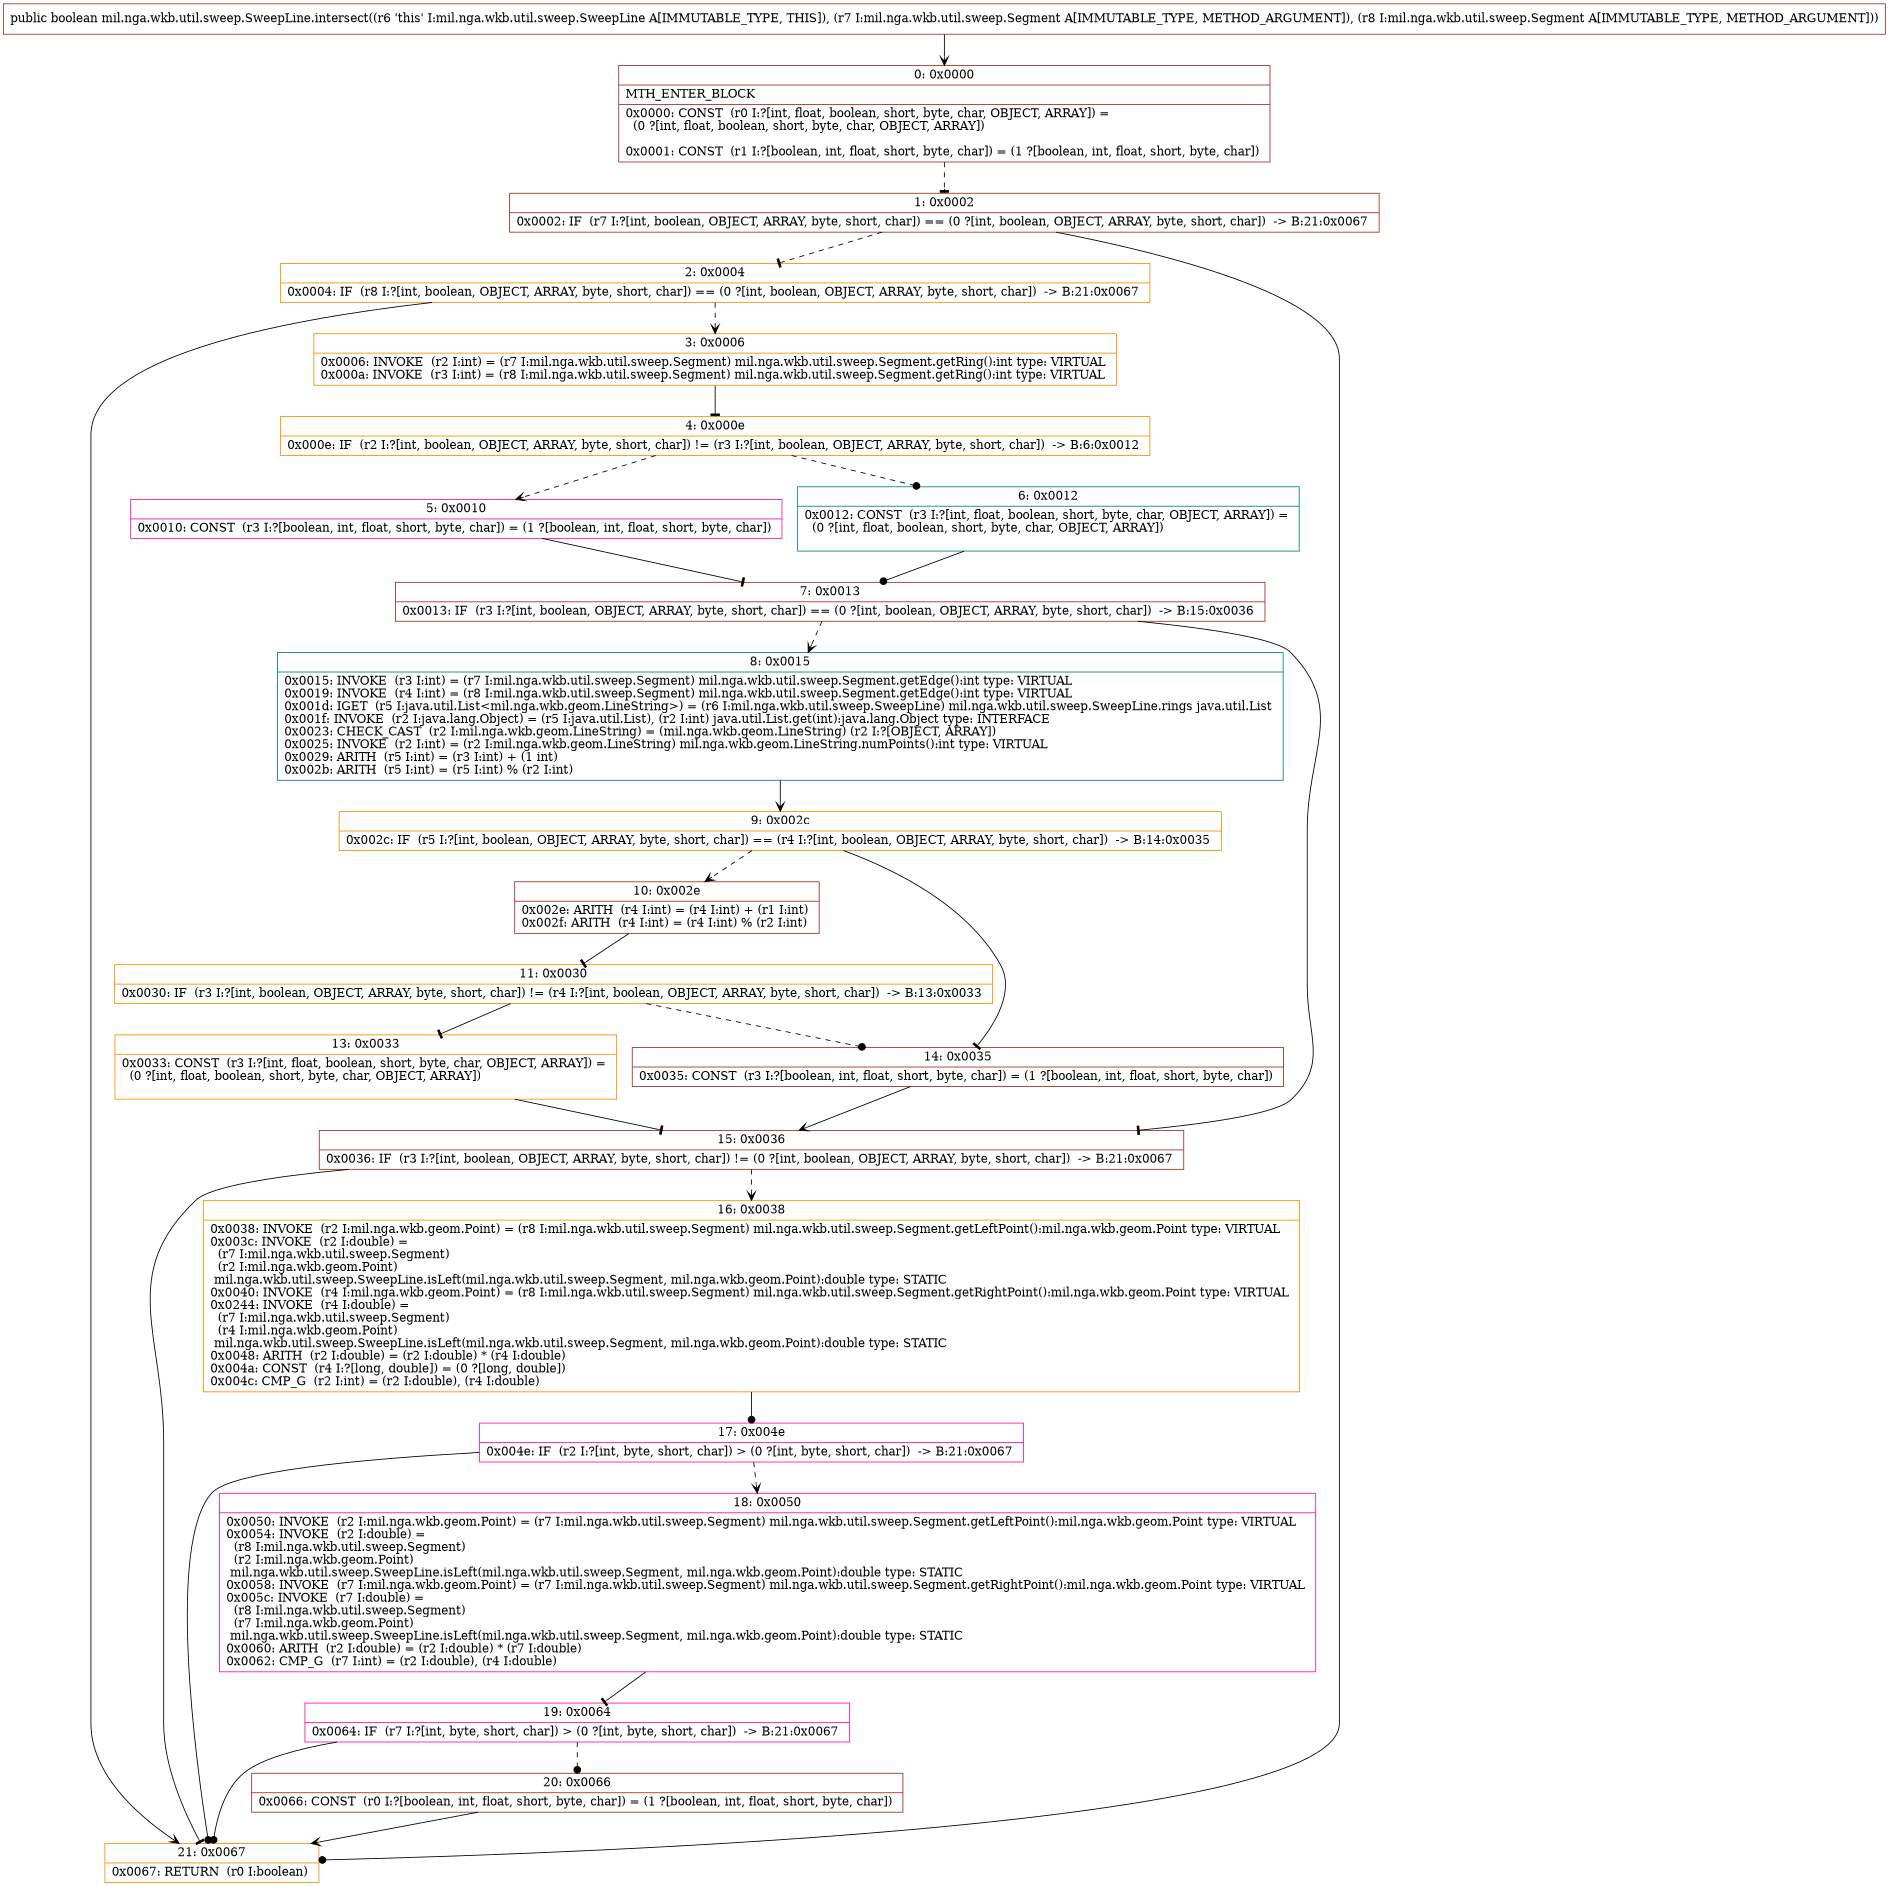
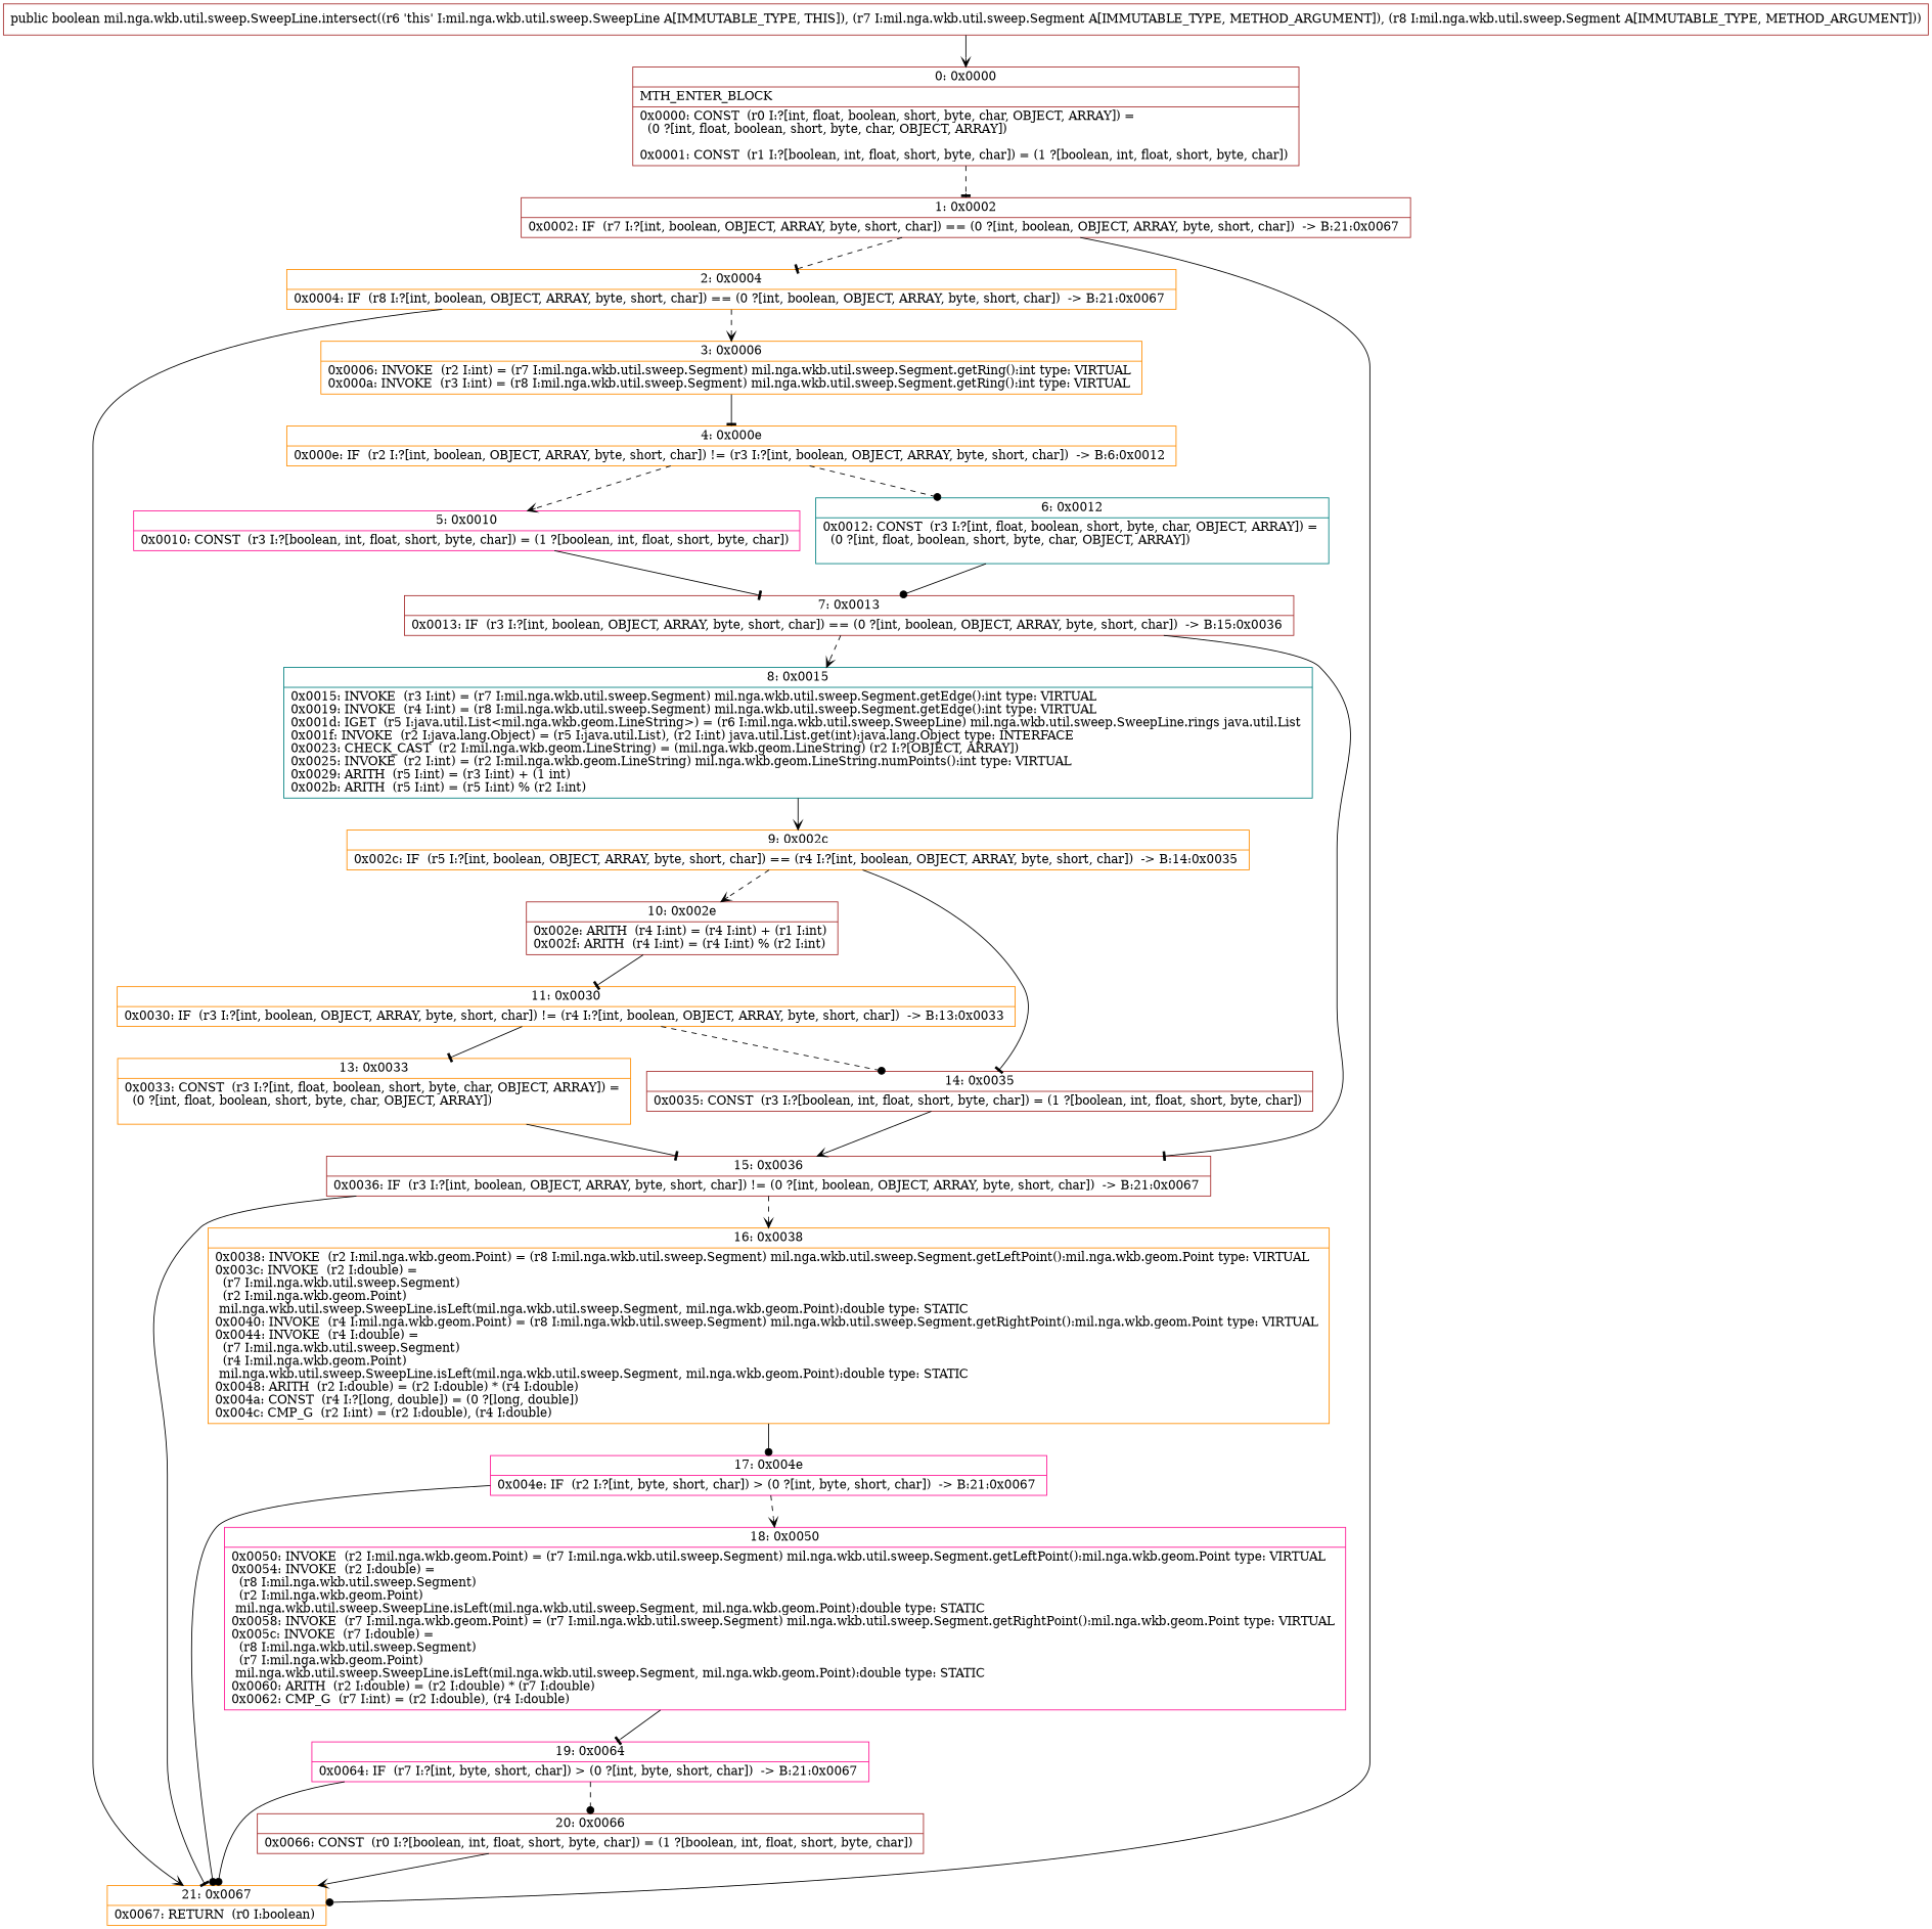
  digraph {
    node [color=brown shape=record]
    edge [arrowhead=tee]
    n1 [label="{0\:\ 0x0000|MTH_ENTER_BLOCK\l|0x0000: CONST  (r0 I:?[int, float, boolean, short, byte, char, OBJECT, ARRAY]) = \l  (0 ?[int, float, boolean, short, byte, char, OBJECT, ARRAY])\l \l0x0001: CONST  (r1 I:?[boolean, int, float, short, byte, char]) = (1 ?[boolean, int, float, short, byte, char]) \l}"]
    n2 [label="{1\:\ 0x0002|0x0002: IF  (r7 I:?[int, boolean, OBJECT, ARRAY, byte, short, char]) == (0 ?[int, boolean, OBJECT, ARRAY, byte, short, char])  \-\> B:21:0x0067 \l}"]
    n3 [color=darkorange label="{2\:\ 0x0004|0x0004: IF  (r8 I:?[int, boolean, OBJECT, ARRAY, byte, short, char]) == (0 ?[int, boolean, OBJECT, ARRAY, byte, short, char])  \-\> B:21:0x0067 \l}"]
    n4 [color=darkorange label="{21\:\ 0x0067|0x0067: RETURN  (r0 I:boolean) \l}"]
    n5 [color=darkorange label="{3\:\ 0x0006|0x0006: INVOKE  (r2 I:int) = (r7 I:mil.nga.wkb.util.sweep.Segment) mil.nga.wkb.util.sweep.Segment.getRing():int type: VIRTUAL \l0x000a: INVOKE  (r3 I:int) = (r8 I:mil.nga.wkb.util.sweep.Segment) mil.nga.wkb.util.sweep.Segment.getRing():int type: VIRTUAL \l}"]
    n6 [color=darkorange label="{4\:\ 0x000e|0x000e: IF  (r2 I:?[int, boolean, OBJECT, ARRAY, byte, short, char]) != (r3 I:?[int, boolean, OBJECT, ARRAY, byte, short, char])  \-\> B:6:0x0012 \l}"]
    n7 [color=deeppink label="{5\:\ 0x0010|0x0010: CONST  (r3 I:?[boolean, int, float, short, byte, char]) = (1 ?[boolean, int, float, short, byte, char]) \l}"]
    n8 [color=teal label="{6\:\ 0x0012|0x0012: CONST  (r3 I:?[int, float, boolean, short, byte, char, OBJECT, ARRAY]) = \l  (0 ?[int, float, boolean, short, byte, char, OBJECT, ARRAY])\l \l}"]
    n9 [label="{7\:\ 0x0013|0x0013: IF  (r3 I:?[int, boolean, OBJECT, ARRAY, byte, short, char]) == (0 ?[int, boolean, OBJECT, ARRAY, byte, short, char])  \-\> B:15:0x0036 \l}"]
    n10 [color=teal label="{8\:\ 0x0015|0x0015: INVOKE  (r3 I:int) = (r7 I:mil.nga.wkb.util.sweep.Segment) mil.nga.wkb.util.sweep.Segment.getEdge():int type: VIRTUAL \l0x0019: INVOKE  (r4 I:int) = (r8 I:mil.nga.wkb.util.sweep.Segment) mil.nga.wkb.util.sweep.Segment.getEdge():int type: VIRTUAL \l0x001d: IGET  (r5 I:java.util.List\<mil.nga.wkb.geom.LineString\>) = (r6 I:mil.nga.wkb.util.sweep.SweepLine) mil.nga.wkb.util.sweep.SweepLine.rings java.util.List \l0x001f: INVOKE  (r2 I:java.lang.Object) = (r5 I:java.util.List), (r2 I:int) java.util.List.get(int):java.lang.Object type: INTERFACE \l0x0023: CHECK_CAST  (r2 I:mil.nga.wkb.geom.LineString) = (mil.nga.wkb.geom.LineString) (r2 I:?[OBJECT, ARRAY]) \l0x0025: INVOKE  (r2 I:int) = (r2 I:mil.nga.wkb.geom.LineString) mil.nga.wkb.geom.LineString.numPoints():int type: VIRTUAL \l0x0029: ARITH  (r5 I:int) = (r3 I:int) + (1 int) \l0x002b: ARITH  (r5 I:int) = (r5 I:int) % (r2 I:int) \l}"]
    n11 [label="{15\:\ 0x0036|0x0036: IF  (r3 I:?[int, boolean, OBJECT, ARRAY, byte, short, char]) != (0 ?[int, boolean, OBJECT, ARRAY, byte, short, char])  \-\> B:21:0x0067 \l}"]
    n12 [color=darkorange label="{9\:\ 0x002c|0x002c: IF  (r5 I:?[int, boolean, OBJECT, ARRAY, byte, short, char]) == (r4 I:?[int, boolean, OBJECT, ARRAY, byte, short, char])  \-\> B:14:0x0035 \l}"]
-   n13 [color=darkorange label="{16\:\ 0x0038|0x0038: INVOKE  (r2 I:mil.nga.wkb.geom.Point) = (r8 I:mil.nga.wkb.util.sweep.Segment) mil.nga.wkb.util.sweep.Segment.getLeftPoint():mil.nga.wkb.geom.Point type: VIRTUAL \l0x003c: INVOKE  (r2 I:double) = \l  (r7 I:mil.nga.wkb.util.sweep.Segment)\l  (r2 I:mil.nga.wkb.geom.Point)\l mil.nga.wkb.util.sweep.SweepLine.isLeft(mil.nga.wkb.util.sweep.Segment, mil.nga.wkb.geom.Point):double type: STATIC \l0x0040: INVOKE  (r4 I:mil.nga.wkb.geom.Point) = (r8 I:mil.nga.wkb.util.sweep.Segment) mil.nga.wkb.util.sweep.Segment.getRightPoint():mil.nga.wkb.geom.Point type: VIRTUAL \l0x0244: INVOKE  (r4 I:double) = \l  (r7 I:mil.nga.wkb.util.sweep.Segment)\l  (r4 I:mil.nga.wkb.geom.Point)\l mil.nga.wkb.util.sweep.SweepLine.isLeft(mil.nga.wkb.util.sweep.Segment, mil.nga.wkb.geom.Point):double type: STATIC \l0x0048: ARITH  (r2 I:double) = (r2 I:double) * (r4 I:double) \l0x004a: CONST  (r4 I:?[long, double]) = (0 ?[long, double]) \l0x004c: CMP_G  (r2 I:int) = (r2 I:double), (r4 I:double) \l}"]
+   n13 [color=darkorange label="{16\:\ 0x0038|0x0038: INVOKE  (r2 I:mil.nga.wkb.geom.Point) = (r8 I:mil.nga.wkb.util.sweep.Segment) mil.nga.wkb.util.sweep.Segment.getLeftPoint():mil.nga.wkb.geom.Point type: VIRTUAL \l0x003c: INVOKE  (r2 I:double) = \l  (r7 I:mil.nga.wkb.util.sweep.Segment)\l  (r2 I:mil.nga.wkb.geom.Point)\l mil.nga.wkb.util.sweep.SweepLine.isLeft(mil.nga.wkb.util.sweep.Segment, mil.nga.wkb.geom.Point):double type: STATIC \l0x0040: INVOKE  (r4 I:mil.nga.wkb.geom.Point) = (r8 I:mil.nga.wkb.util.sweep.Segment) mil.nga.wkb.util.sweep.Segment.getRightPoint():mil.nga.wkb.geom.Point type: VIRTUAL \l0x0044: INVOKE  (r4 I:double) = \l  (r7 I:mil.nga.wkb.util.sweep.Segment)\l  (r4 I:mil.nga.wkb.geom.Point)\l mil.nga.wkb.util.sweep.SweepLine.isLeft(mil.nga.wkb.util.sweep.Segment, mil.nga.wkb.geom.Point):double type: STATIC \l0x0048: ARITH  (r2 I:double) = (r2 I:double) * (r4 I:double) \l0x004a: CONST  (r4 I:?[long, double]) = (0 ?[long, double]) \l0x004c: CMP_G  (r2 I:int) = (r2 I:double), (r4 I:double) \l}"]
    n14 [label="{10\:\ 0x002e|0x002e: ARITH  (r4 I:int) = (r4 I:int) + (r1 I:int) \l0x002f: ARITH  (r4 I:int) = (r4 I:int) % (r2 I:int) \l}"]
    n15 [label="{14\:\ 0x0035|0x0035: CONST  (r3 I:?[boolean, int, float, short, byte, char]) = (1 ?[boolean, int, float, short, byte, char]) \l}"]
    n16 [color=darkorange label="{11\:\ 0x0030|0x0030: IF  (r3 I:?[int, boolean, OBJECT, ARRAY, byte, short, char]) != (r4 I:?[int, boolean, OBJECT, ARRAY, byte, short, char])  \-\> B:13:0x0033 \l}"]
    n17 [color=darkorange label="{13\:\ 0x0033|0x0033: CONST  (r3 I:?[int, float, boolean, short, byte, char, OBJECT, ARRAY]) = \l  (0 ?[int, float, boolean, short, byte, char, OBJECT, ARRAY])\l \l}"]
    n18 [color=deeppink label="{17\:\ 0x004e|0x004e: IF  (r2 I:?[int, byte, short, char]) \> (0 ?[int, byte, short, char])  \-\> B:21:0x0067 \l}"]
    n19 [color=deeppink label="{18\:\ 0x0050|0x0050: INVOKE  (r2 I:mil.nga.wkb.geom.Point) = (r7 I:mil.nga.wkb.util.sweep.Segment) mil.nga.wkb.util.sweep.Segment.getLeftPoint():mil.nga.wkb.geom.Point type: VIRTUAL \l0x0054: INVOKE  (r2 I:double) = \l  (r8 I:mil.nga.wkb.util.sweep.Segment)\l  (r2 I:mil.nga.wkb.geom.Point)\l mil.nga.wkb.util.sweep.SweepLine.isLeft(mil.nga.wkb.util.sweep.Segment, mil.nga.wkb.geom.Point):double type: STATIC \l0x0058: INVOKE  (r7 I:mil.nga.wkb.geom.Point) = (r7 I:mil.nga.wkb.util.sweep.Segment) mil.nga.wkb.util.sweep.Segment.getRightPoint():mil.nga.wkb.geom.Point type: VIRTUAL \l0x005c: INVOKE  (r7 I:double) = \l  (r8 I:mil.nga.wkb.util.sweep.Segment)\l  (r7 I:mil.nga.wkb.geom.Point)\l mil.nga.wkb.util.sweep.SweepLine.isLeft(mil.nga.wkb.util.sweep.Segment, mil.nga.wkb.geom.Point):double type: STATIC \l0x0060: ARITH  (r2 I:double) = (r2 I:double) * (r7 I:double) \l0x0062: CMP_G  (r7 I:int) = (r2 I:double), (r4 I:double) \l}"]
    n20 [color=deeppink label="{19\:\ 0x0064|0x0064: IF  (r7 I:?[int, byte, short, char]) \> (0 ?[int, byte, short, char])  \-\> B:21:0x0067 \l}"]
    n21 [label="{20\:\ 0x0066|0x0066: CONST  (r0 I:?[boolean, int, float, short, byte, char]) = (1 ?[boolean, int, float, short, byte, char]) \l}"]
    n22 [label="{public boolean mil.nga.wkb.util.sweep.SweepLine.intersect((r6 'this' I:mil.nga.wkb.util.sweep.SweepLine A[IMMUTABLE_TYPE, THIS]), (r7 I:mil.nga.wkb.util.sweep.Segment A[IMMUTABLE_TYPE, METHOD_ARGUMENT]), (r8 I:mil.nga.wkb.util.sweep.Segment A[IMMUTABLE_TYPE, METHOD_ARGUMENT])) }"]
    n1 -> n2 [style=dashed]
    n2 -> n3 [style=dashed]
    n2 -> n4 [arrowhead=dot]
    n3 -> n4 [arrowhead=vee]
    n3 -> n5 [arrowhead=vee style=dashed]
    n5 -> n6
    n6 -> n7 [arrowhead=vee style=dashed]
    n6 -> n8 [arrowhead=dot style=dashed]
    n7 -> n9
    n8 -> n9 [arrowhead=dot]
    n9 -> n10 [arrowhead=vee style=dashed]
    n9 -> n11
    n10 -> n12 [arrowhead=vee]
    n11 -> n4
    n11 -> n13 [arrowhead=vee style=dashed]
    n12 -> n14 [arrowhead=vee style=dashed]
    n12 -> n15
    n13 -> n18 [arrowhead=dot]
    n14 -> n16
    n15 -> n11 [arrowhead=vee]
    n16 -> n15 [arrowhead=dot style=dashed]
    n16 -> n17
    n17 -> n11
    n18 -> n4 [arrowhead=dot]
    n18 -> n19 [arrowhead=vee style=dashed]
    n19 -> n20
    n20 -> n4 [arrowhead=dot]
    n20 -> n21 [arrowhead=dot style=dashed]
    n21 -> n4 [arrowhead=vee]
    n22 -> n1 [arrowhead=vee]
  }
